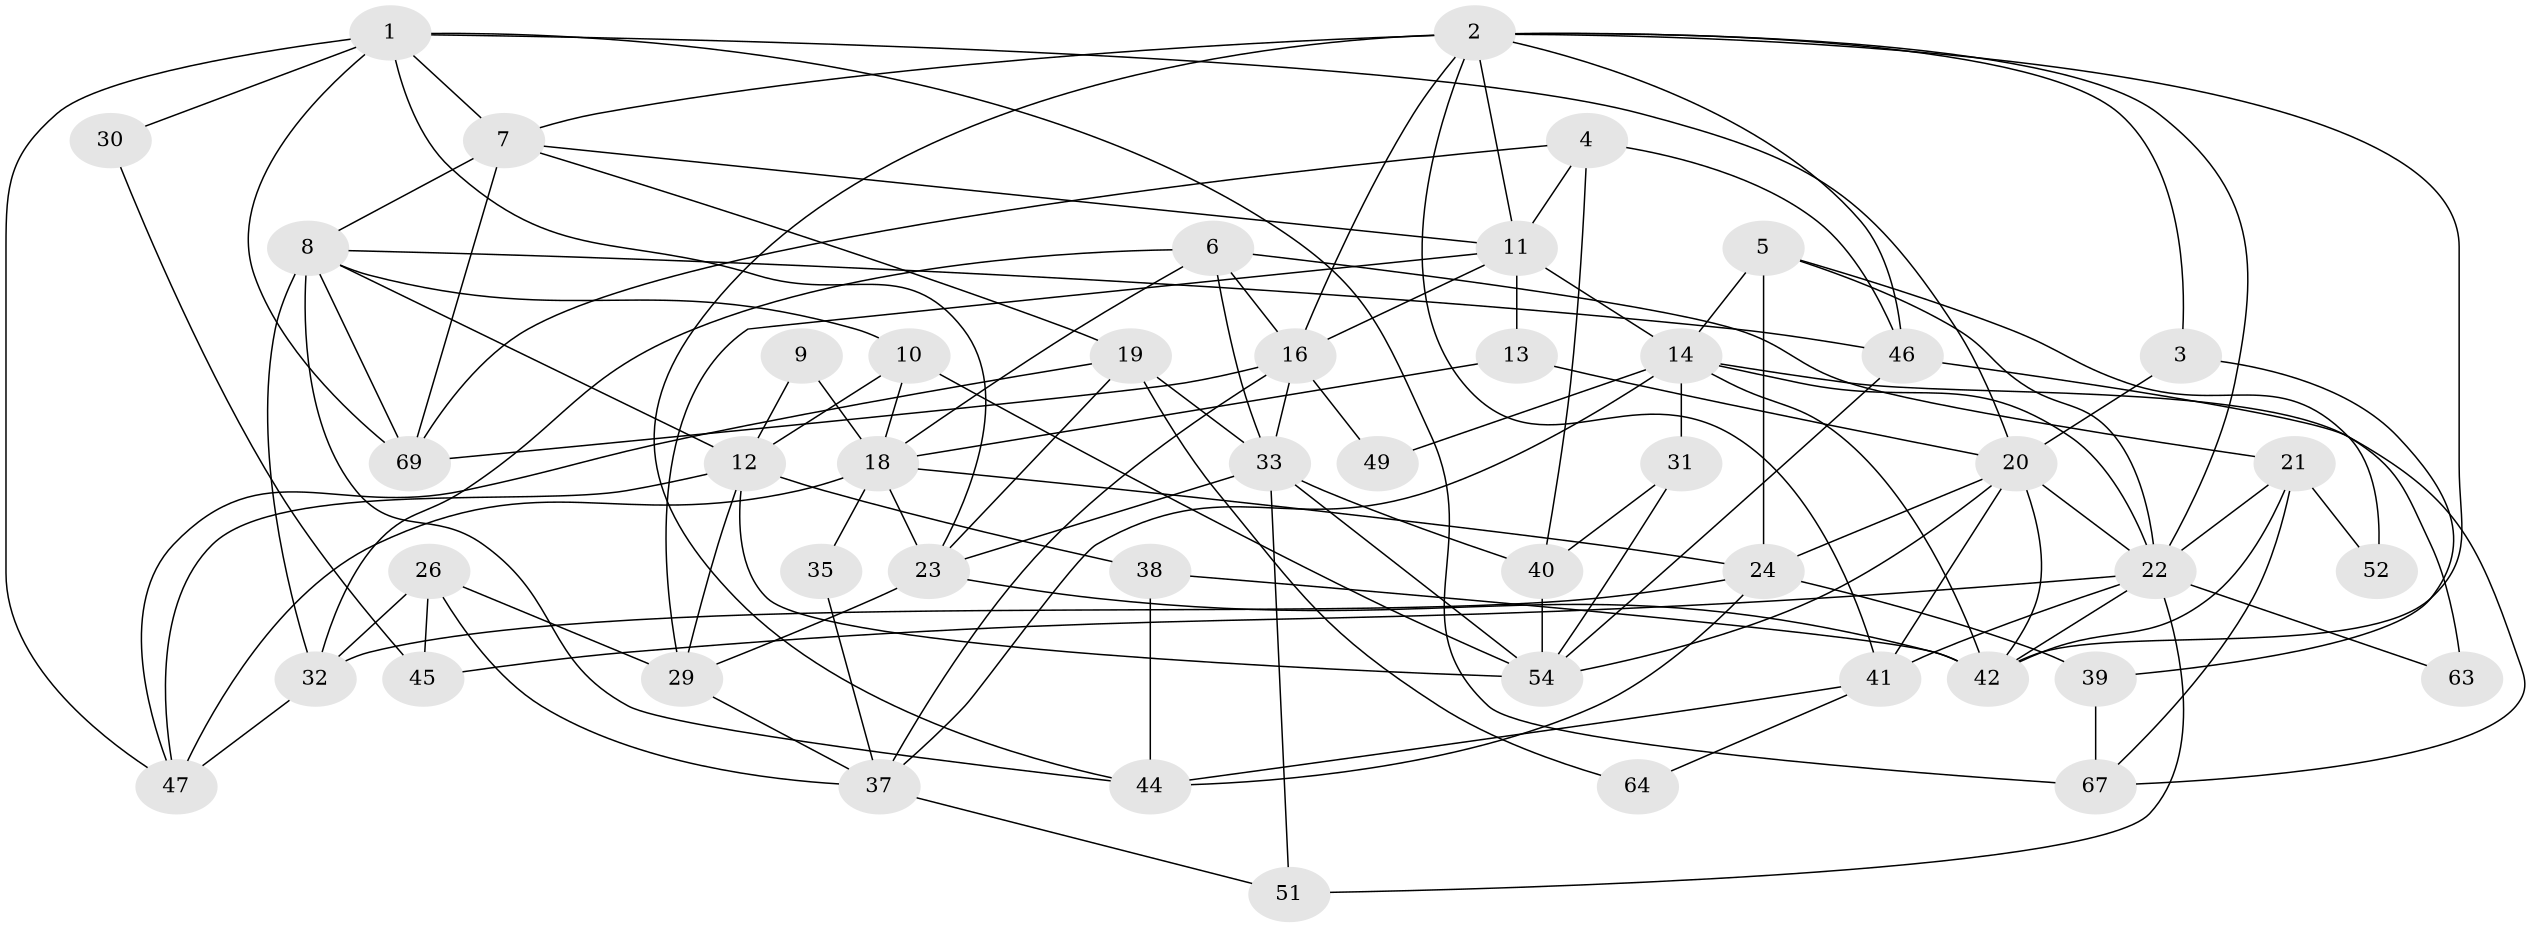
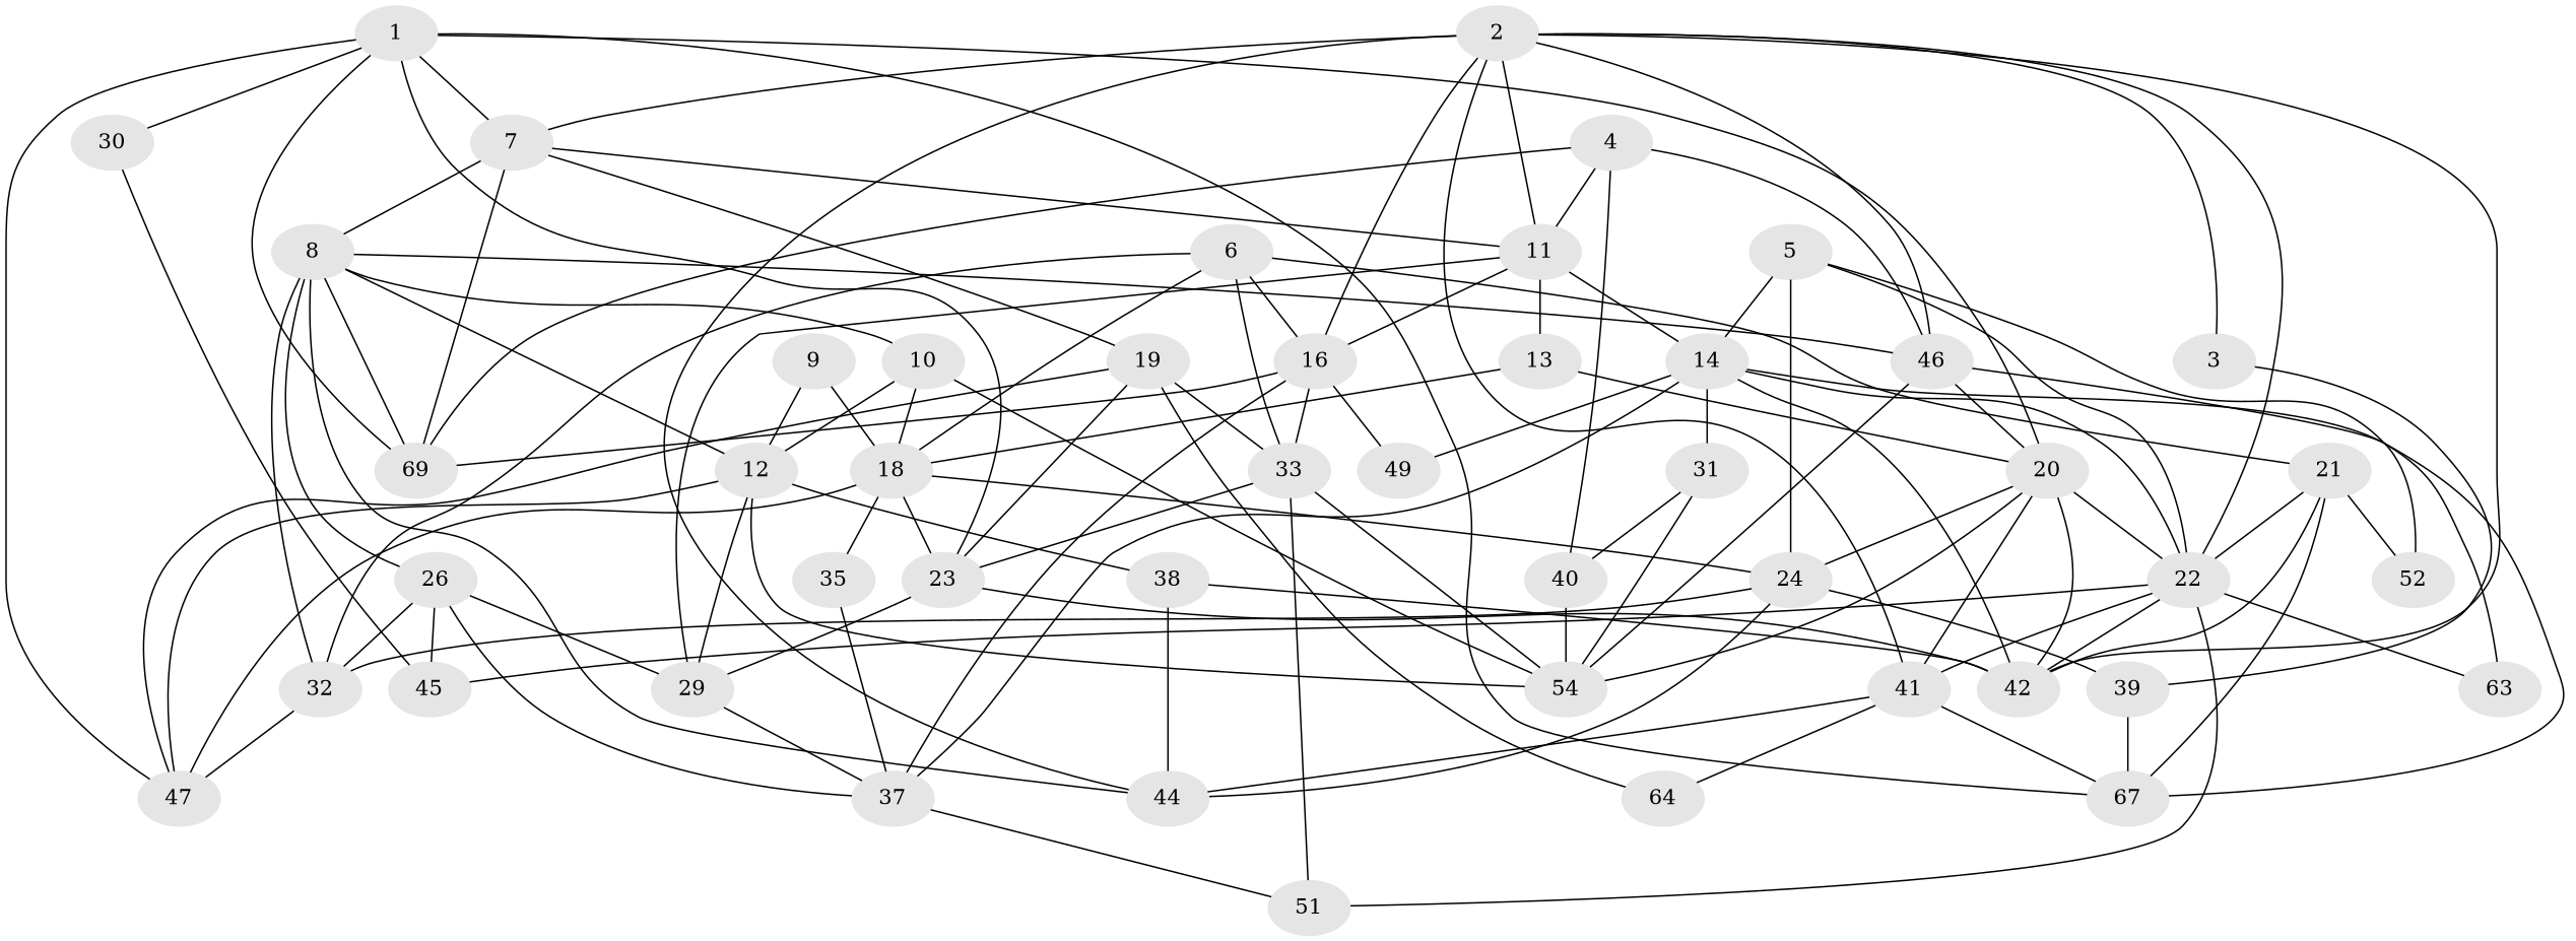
  graph {
    node [color=gray90 style=filled]
    1 [super="+58"]
    7 [super="+25"]
    20
    23 [super="+56"]
    30
    47 [super="+72"]
    67
    69
    11 [super="+66"]
    8 [super="+28"]
    19 [super="+76"]
    22 [super="+57"]
    41 [super="+60"]
    42 [super="+65"]
    24 [super="+34"]
    54 [super="+61"]
    29 [super="+62"]
    45
    2 [super="+70"]
    3 [super="+15"]
    16 [super="+48"]
    44
    46 [super="+50"]
    39 [super="+73"]
    14 [super="+36"]
    13 [super="+27"]
    33 [super="+68"]
    37 [super="+71"]
    49
    51
    63
    64
    32
    4 [super="+53"]
    40
    31
    5
    52
    6 [super="+17"]
    18 [super="+75"]
    21 [super="+59"]
    35
    10 [super="+55"]
    12 [super="+74"]
    26 [super="+43"]
    38
    9
    1 -- 7
    1 -- 20
    1 -- 23
    1 -- 30
    1 -- 47
    1 -- 67
    1 -- 69
    7 -- 69
    7 -- 11
    7 -- 8
    7 -- 19
    20 -- 22
    20 -- 41
    20 -- 42
    20 -- 24
    20 -- 54
    23 -- 42 [weight=2]
    23 -- 29
    30 -- 45
    11 -- 29
    11 -- 16
    11 -- 14
    11 -- 13
    8 -- 69
    8 -- 44
    8 -- 46
    8 -- 32
    8 -- 10
    8 -- 12
+   8 -- 26
    19 -- 23
    19 -- 47
    19 -- 33
    19 -- 64
    22 -- 41
    22 -- 42
    22 -- 45
    22 -- 51
    22 -- 63
+   41 -- 67
    41 -- 44
    41 -- 64
    24 -- 44
    24 -- 39
    24 -- 32
    29 -- 37
    2 -- 7 [weight=2]
    2 -- 11
    2 -- 22
    2 -- 41
    2 -- 42
    2 -- 3
    2 -- 16
    2 -- 44
    2 -- 46
-   3 -- 20
+   46 -- 20
    3 -- 39
    16 -- 69
    16 -- 33
    16 -- 37
    16 -- 49
    46 -- 54
    46 -- 63
    39 -- 67
    14 -- 67
    14 -- 22
    14 -- 42
    14 -- 37
    14 -- 49
    14 -- 31
    13 -- 20
    13 -- 18
    33 -- 23
    33 -- 54
    33 -- 51
-   33 -- 40
    37 -- 51
    32 -- 47
    4 -- 69
    4 -- 11
    4 -- 46
    4 -- 40
    40 -- 54
    31 -- 54
    31 -- 40
    5 -- 22
    5 -- 24
    5 -- 14
    5 -- 52
    6 -- 16
    6 -- 33
    6 -- 32
    6 -- 18
    6 -- 21
    18 -- 23
    18 -- 47
    18 -- 24
    18 -- 35
    21 -- 67
    21 -- 22
    21 -- 42
    21 -- 52
    35 -- 37
    10 -- 54
    10 -- 18
    10 -- 12
    12 -- 47
    12 -- 54
    12 -- 29
    12 -- 38
    26 -- 29
    26 -- 45
    26 -- 37
    26 -- 32
    38 -- 42
    38 -- 44
    9 -- 18
    9 -- 12
  }
